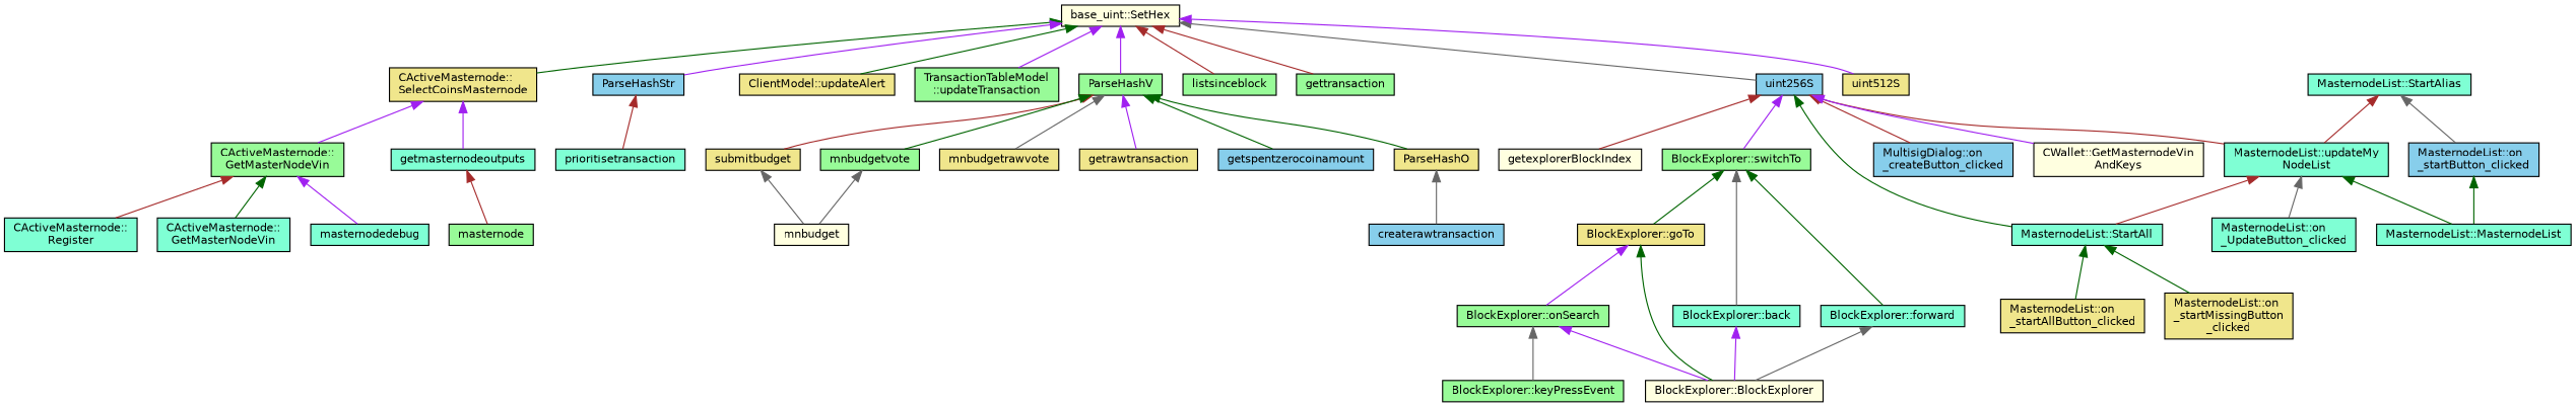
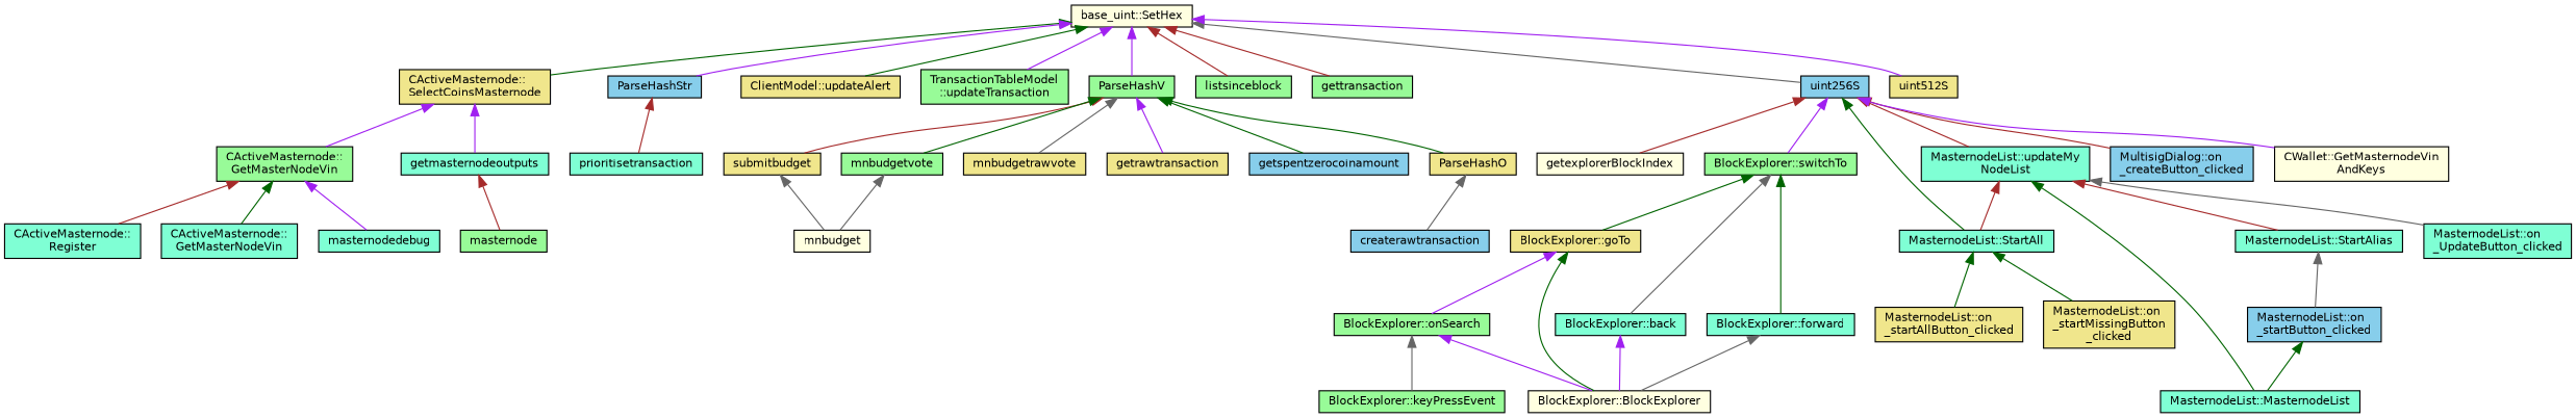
  digraph {
    rankdir=TB
    node [color=black fillcolor=aquamarine fontname=Helvetica fontsize=10 shape=record style=filled]
    edge [color=darkgreen dir=back fontname=Helvetica fontsize=10 labelfontname=Helvetica labelfontsize=10 style=solid]
    n1 [fillcolor=lightyellow fontcolor=black height=0.2 label="base_uint::SetHex" width=0.4]
    n2 [fillcolor=khaki height=0.2 label="CActiveMasternode::\lSelectCoinsMasternode" width=0.4]
    n3 [fillcolor=skyblue height=0.2 label=ParseHashStr width=0.4]
    n4 [fillcolor=khaki height=0.2 label="ClientModel::updateAlert" width=0.4]
    n5 [fillcolor=palegreen height=0.2 label="TransactionTableModel\l::updateTransaction" width=0.4]
    n6 [fillcolor=palegreen height=0.2 label=ParseHashV width=0.4]
    n7 [fillcolor=palegreen height=0.2 label=listsinceblock width=0.4]
    n8 [fillcolor=palegreen height=0.2 label=gettransaction width=0.4]
    n9 [fillcolor=skyblue height=0.2 label=uint256S width=0.4]
    n10 [fillcolor=khaki height=0.2 label=uint512S width=0.4]
    n11 [fillcolor=palegreen height=0.2 label="CActiveMasternode::\lGetMasterNodeVin" width=0.4]
    n12 [height=0.2 label=getmasternodeoutputs width=0.4]
    n13 [height=0.2 label=prioritisetransaction width=0.4]
    n14 [fillcolor=khaki height=0.2 label=submitbudget width=0.4]
    n15 [fillcolor=palegreen height=0.2 label=mnbudgetvote width=0.4]
    n16 [fillcolor=khaki height=0.2 label=mnbudgetrawvote width=0.4]
    n17 [fillcolor=khaki height=0.2 label=getrawtransaction width=0.4]
    n18 [fillcolor=skyblue height=0.2 label=getspentzerocoinamount width=0.4]
    n19 [fillcolor=khaki height=0.2 label=ParseHashO width=0.4]
    n20 [fillcolor=lightyellow height=0.2 label=getexplorerBlockIndex width=0.4]
    n21 [fillcolor=palegreen height=0.2 label="BlockExplorer::switchTo" width=0.4]
    n22 [height=0.2 label="MasternodeList::StartAll" width=0.4]
    n23 [height=0.2 label="MasternodeList::updateMy\lNodeList" width=0.4]
    n24 [fillcolor=skyblue height=0.2 label="MultisigDialog::on\l_createButton_clicked" width=0.4]
    n25 [fillcolor=lightyellow height=0.2 label="CWallet::GetMasternodeVin\lAndKeys" width=0.4]
    n26 [height=0.2 label="CActiveMasternode::\lRegister" width=0.4]
    n27 [height=0.2 label="CActiveMasternode::\lGetMasterNodeVin" width=0.4]
    n28 [height=0.2 label=masternodedebug width=0.4]
    n29 [fillcolor=palegreen height=0.2 label=masternode width=0.4]
    n30 [fillcolor=lightyellow height=0.2 label=mnbudget width=0.4]
    n31 [fillcolor=skyblue height=0.2 label=createrawtransaction width=0.4]
    n32 [fillcolor=khaki height=0.2 label="BlockExplorer::goTo" width=0.4]
    n33 [height=0.2 label="BlockExplorer::back" width=0.4]
    n34 [height=0.2 label="BlockExplorer::forward" width=0.4]
    n35 [fillcolor=khaki height=0.2 label="MasternodeList::on\l_startAllButton_clicked" width=0.4]
    n36 [fillcolor=khaki height=0.2 label="MasternodeList::on\l_startMissingButton\l_clicked" width=0.4]
    n37 [height=0.2 label="MasternodeList::MasternodeList" width=0.4]
    n38 [height=0.2 label="MasternodeList::StartAlias" width=0.4]
    n39 [height=0.2 label="MasternodeList::on\l_UpdateButton_clicked" width=0.4]
    n40 [fillcolor=lightyellow height=0.2 label="BlockExplorer::BlockExplorer" width=0.4]
    n41 [fillcolor=palegreen height=0.2 label="BlockExplorer::onSearch" width=0.4]
    n42 [fillcolor=palegreen height=0.2 label="BlockExplorer::keyPressEvent" width=0.4]
    n43 [fillcolor=skyblue height=0.2 label="MasternodeList::on\l_startButton_clicked" width=0.4]
    n1 -> n2
    n1 -> n3 [color=purple]
    n1 -> n4
    n1 -> n5 [color=purple]
    n1 -> n6 [color=purple]
    n1 -> n7 [color=brown]
    n1 -> n8 [color=brown]
    n1 -> n9 [color=gray40]
    n1 -> n10 [color=purple]
    n2 -> n11 [color=purple]
    n2 -> n12 [color=purple]
    n3 -> n13 [color=brown]
    n6 -> n14 [color=brown]
    n6 -> n15
    n6 -> n16 [color=gray40]
    n6 -> n17 [color=purple]
    n6 -> n18
    n6 -> n19
    n9 -> n20 [color=brown]
    n9 -> n21 [color=purple]
    n9 -> n22
    n9 -> n23 [color=brown]
    n9 -> n24 [color=brown]
    n9 -> n25 [color=purple]
    n11 -> n26 [color=brown]
    n11 -> n27
    n11 -> n28 [color=purple]
    n12 -> n29 [color=brown]
    n14 -> n30 [color=gray40]
    n15 -> n30 [color=gray40]
    n19 -> n31 [color=gray40]
    n21 -> n32
    n21 -> n33 [color=gray40]
    n21 -> n34
    n22 -> n35
    n22 -> n36
    n23 -> n22 [color=brown]
    n23 -> n37
-   n38 -> n23 [color=brown]
+   n23 -> n38 [color=brown]
    n23 -> n39 [color=gray40]
    n32 -> n40
    n32 -> n41 [color=purple]
    n33 -> n40 [color=purple]
    n34 -> n40 [color=gray40]
    n38 -> n43 [color=gray40]
    n41 -> n40 [color=purple]
    n41 -> n42 [color=gray40]
    n43 -> n37
  }
